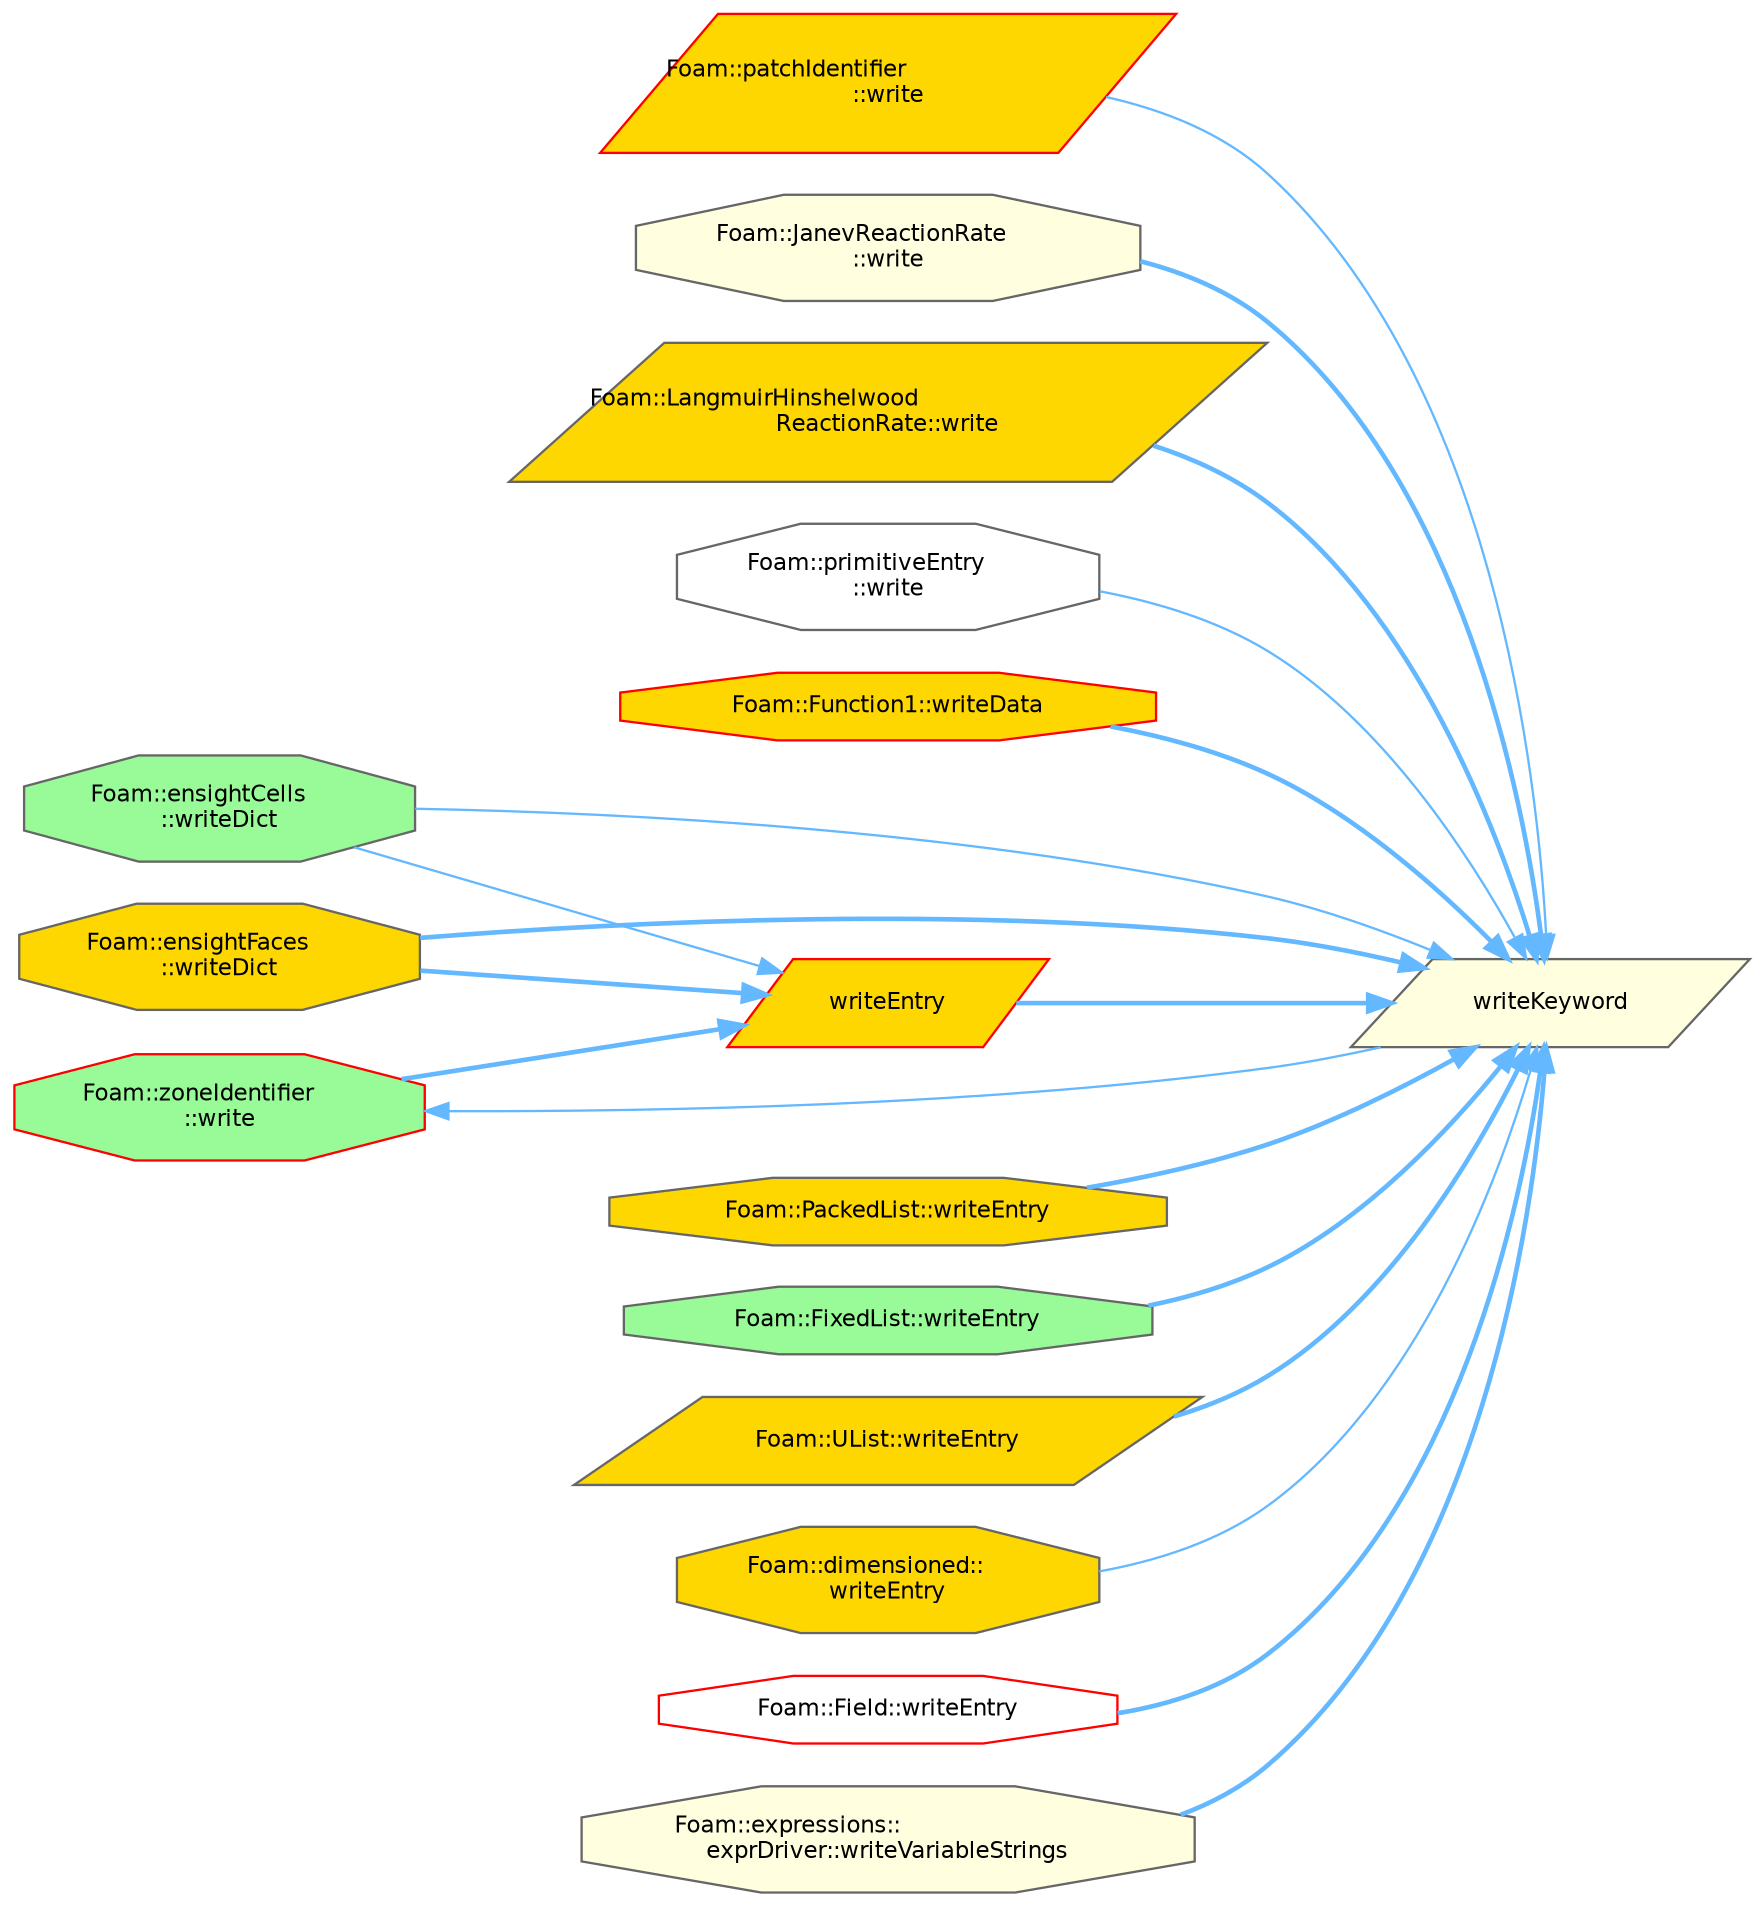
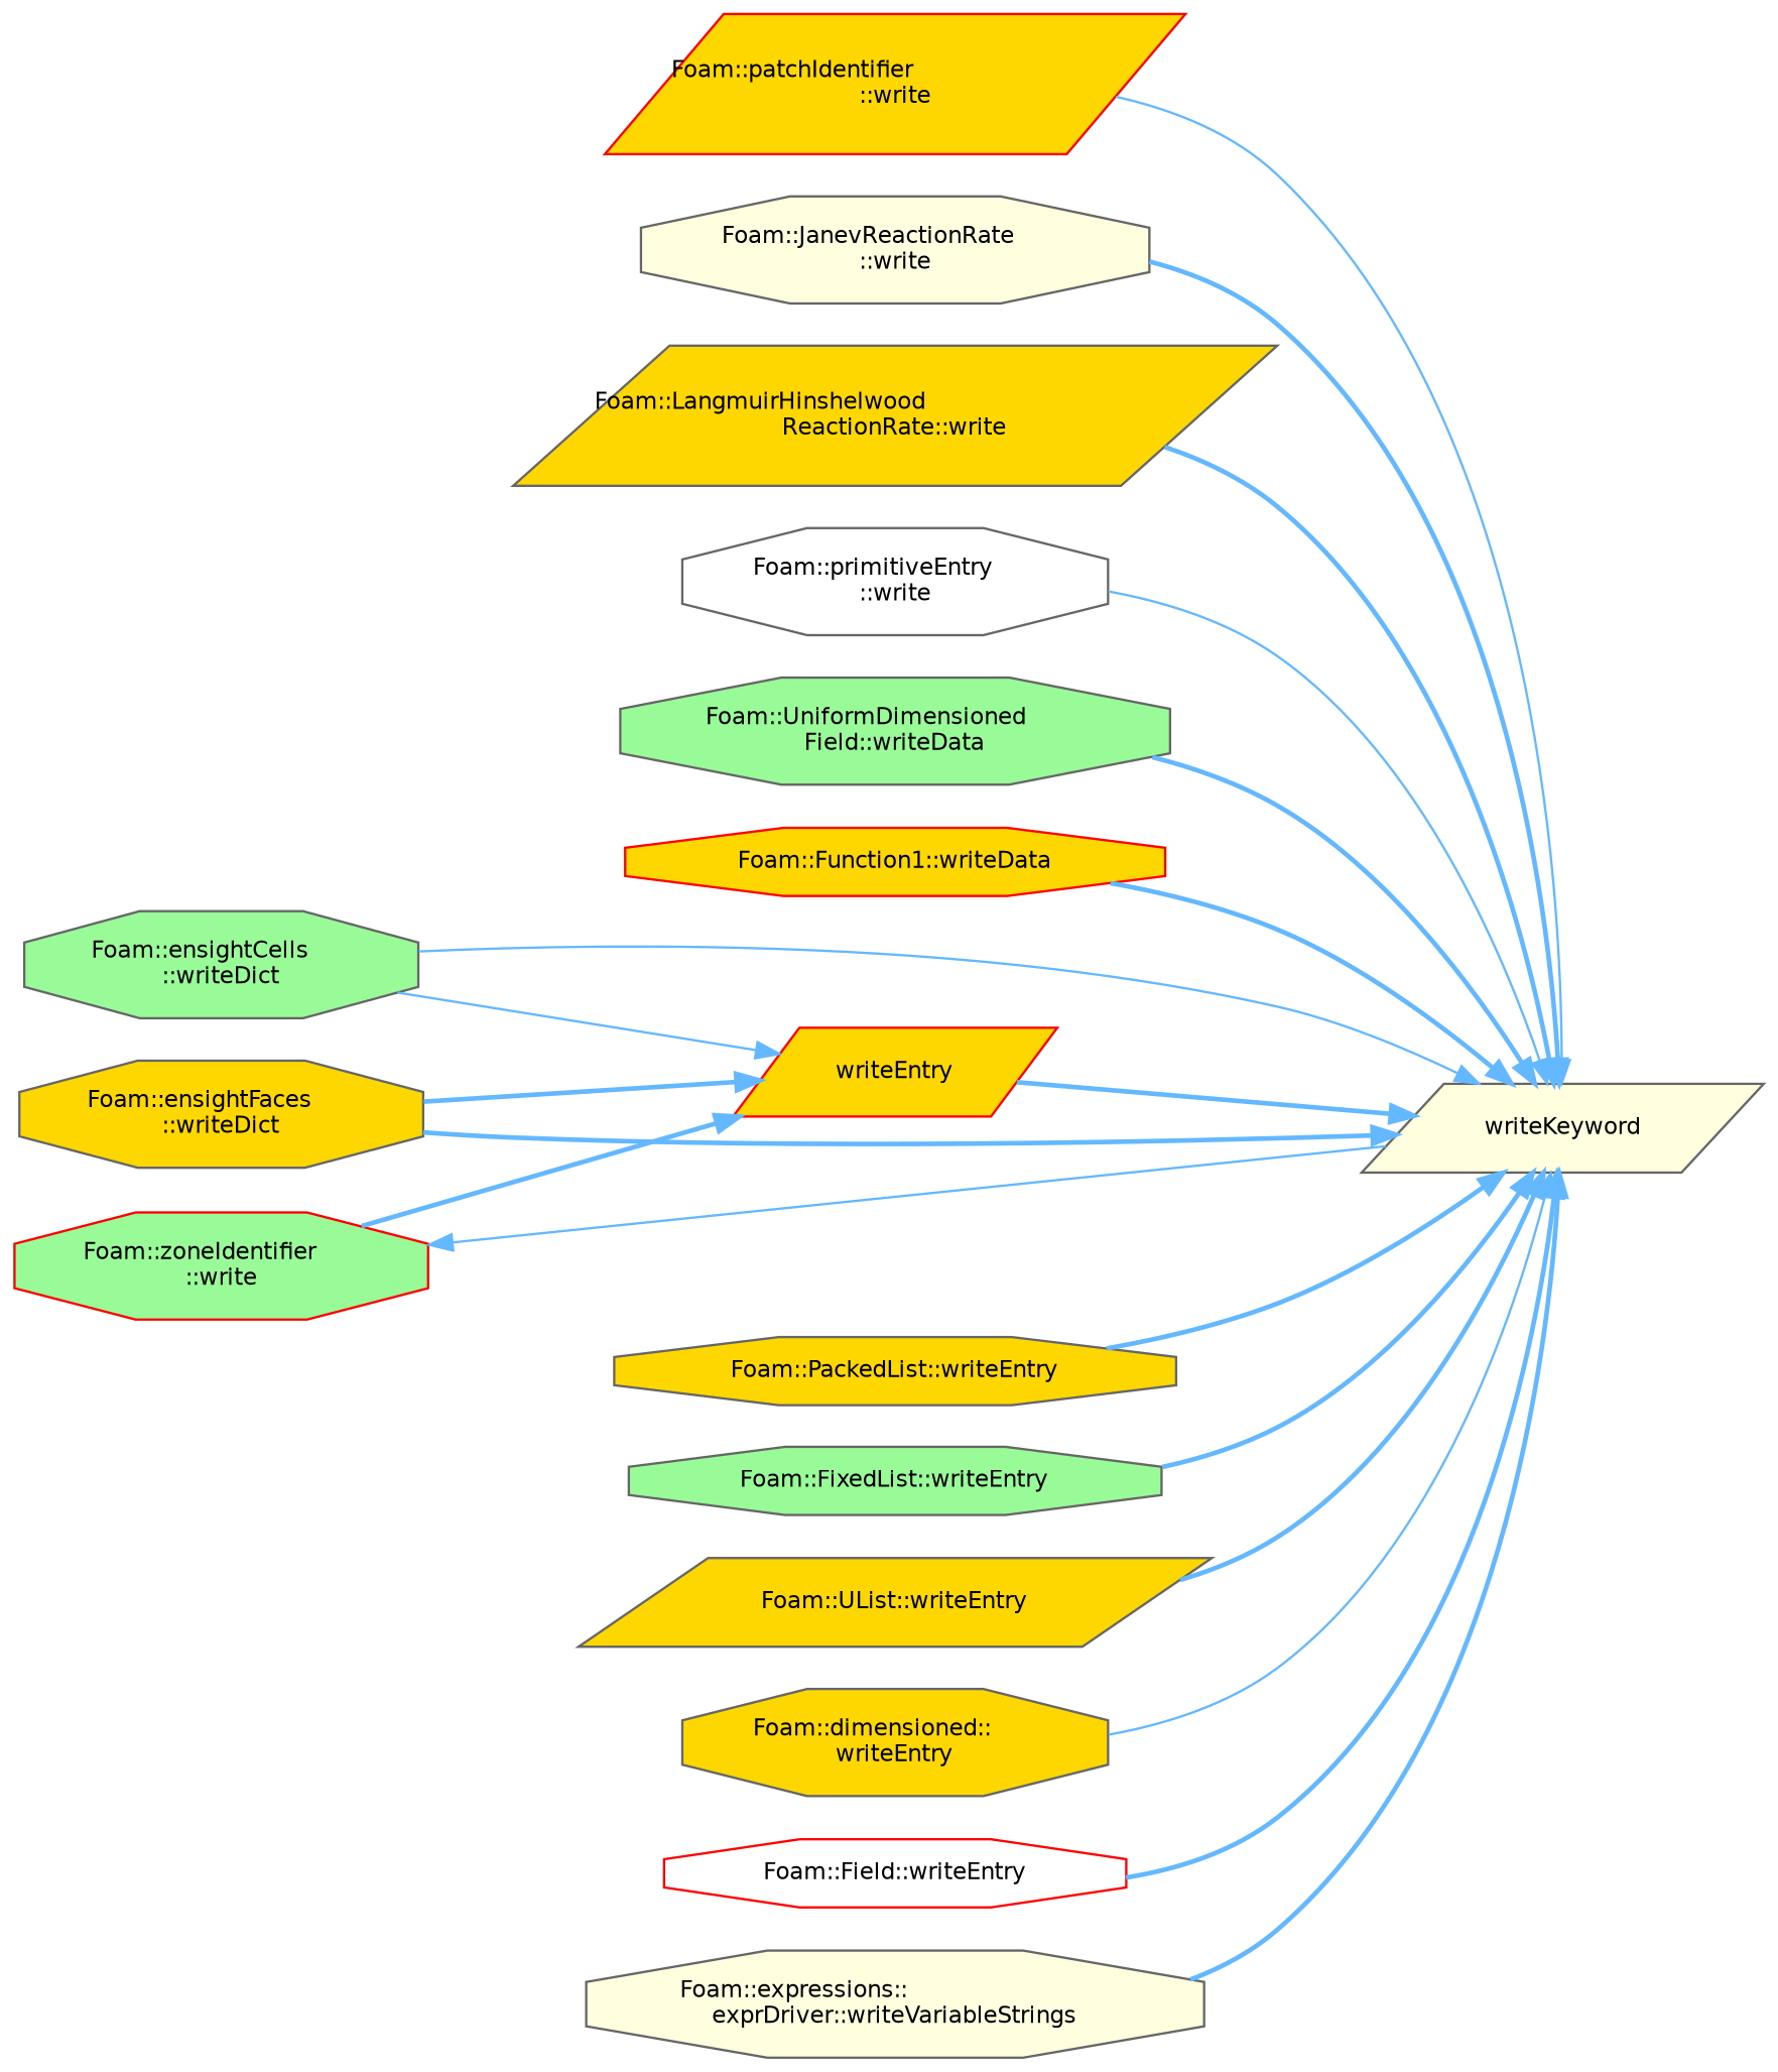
  digraph {
    rankdir=RL
    node [color=grey40 fillcolor=gold fontname=Helvetica fontsize=10 shape=octagon style=filled]
    edge [color=steelblue1 dir=back fontname=Helvetica fontsize=10 labelfontname=Helvetica labelfontsize=10 style=bold]
    n1 [color=gray40 fillcolor=lightyellow fontcolor=black height=0.2 label=writeKeyword shape=parallelogram width=0.4]
    n2 [color=red height=0.2 label="Foam::patchIdentifier\l::write" shape=parallelogram width=0.4]
    n3 [fillcolor=lightyellow height=0.2 label="Foam::JanevReactionRate\l::write" width=0.4]
    n4 [height=0.2 label="Foam::LangmuirHinshelwood\lReactionRate::write" shape=parallelogram width=0.4]
    n5 [fillcolor=white height=0.2 label="Foam::primitiveEntry\l::write" width=0.4]
+   n6 [fillcolor=palegreen height=0.2 label="Foam::UniformDimensioned\lField::writeData" width=0.4]
    n7 [color=red height=0.2 label="Foam::Function1::writeData" width=0.4]
    n8 [fillcolor=palegreen height=0.2 label="Foam::ensightCells\l::writeDict" width=0.4]
    n9 [height=0.2 label="Foam::ensightFaces\l::writeDict" width=0.4]
    n10 [color=red height=0.2 label=writeEntry shape=parallelogram width=0.4]
    n11 [height=0.2 label="Foam::PackedList::writeEntry" width=0.4]
    n12 [fillcolor=palegreen height=0.2 label="Foam::FixedList::writeEntry" width=0.4]
    n13 [height=0.2 label="Foam::UList::writeEntry" shape=parallelogram width=0.4]
    n14 [height=0.2 label="Foam::dimensioned::\lwriteEntry" width=0.4]
    n15 [color=red fillcolor=white height=0.2 label="Foam::Field::writeEntry" width=0.4]
    n16 [fillcolor=lightyellow height=0.2 label="Foam::expressions::\lexprDriver::writeVariableStrings" width=0.4]
    n17 [color=red fillcolor=palegreen height=0.2 label="Foam::zoneIdentifier\l::write" width=0.4]
    n1 -> n2 [style=solid]
    n1 -> n3
    n1 -> n4
    n1 -> n5 [style=solid]
+   n1 -> n6
    n1 -> n7
    n1 -> n8 [style=solid]
    n1 -> n9
    n1 -> n10
    n1 -> n11
    n1 -> n12
    n1 -> n13
    n1 -> n14 [style=solid]
    n1 -> n15
    n1 -> n16
    n10 -> n8 [style=solid]
    n10 -> n9
    n10 -> n17
    n17 -> n1 [style=solid]
  }
